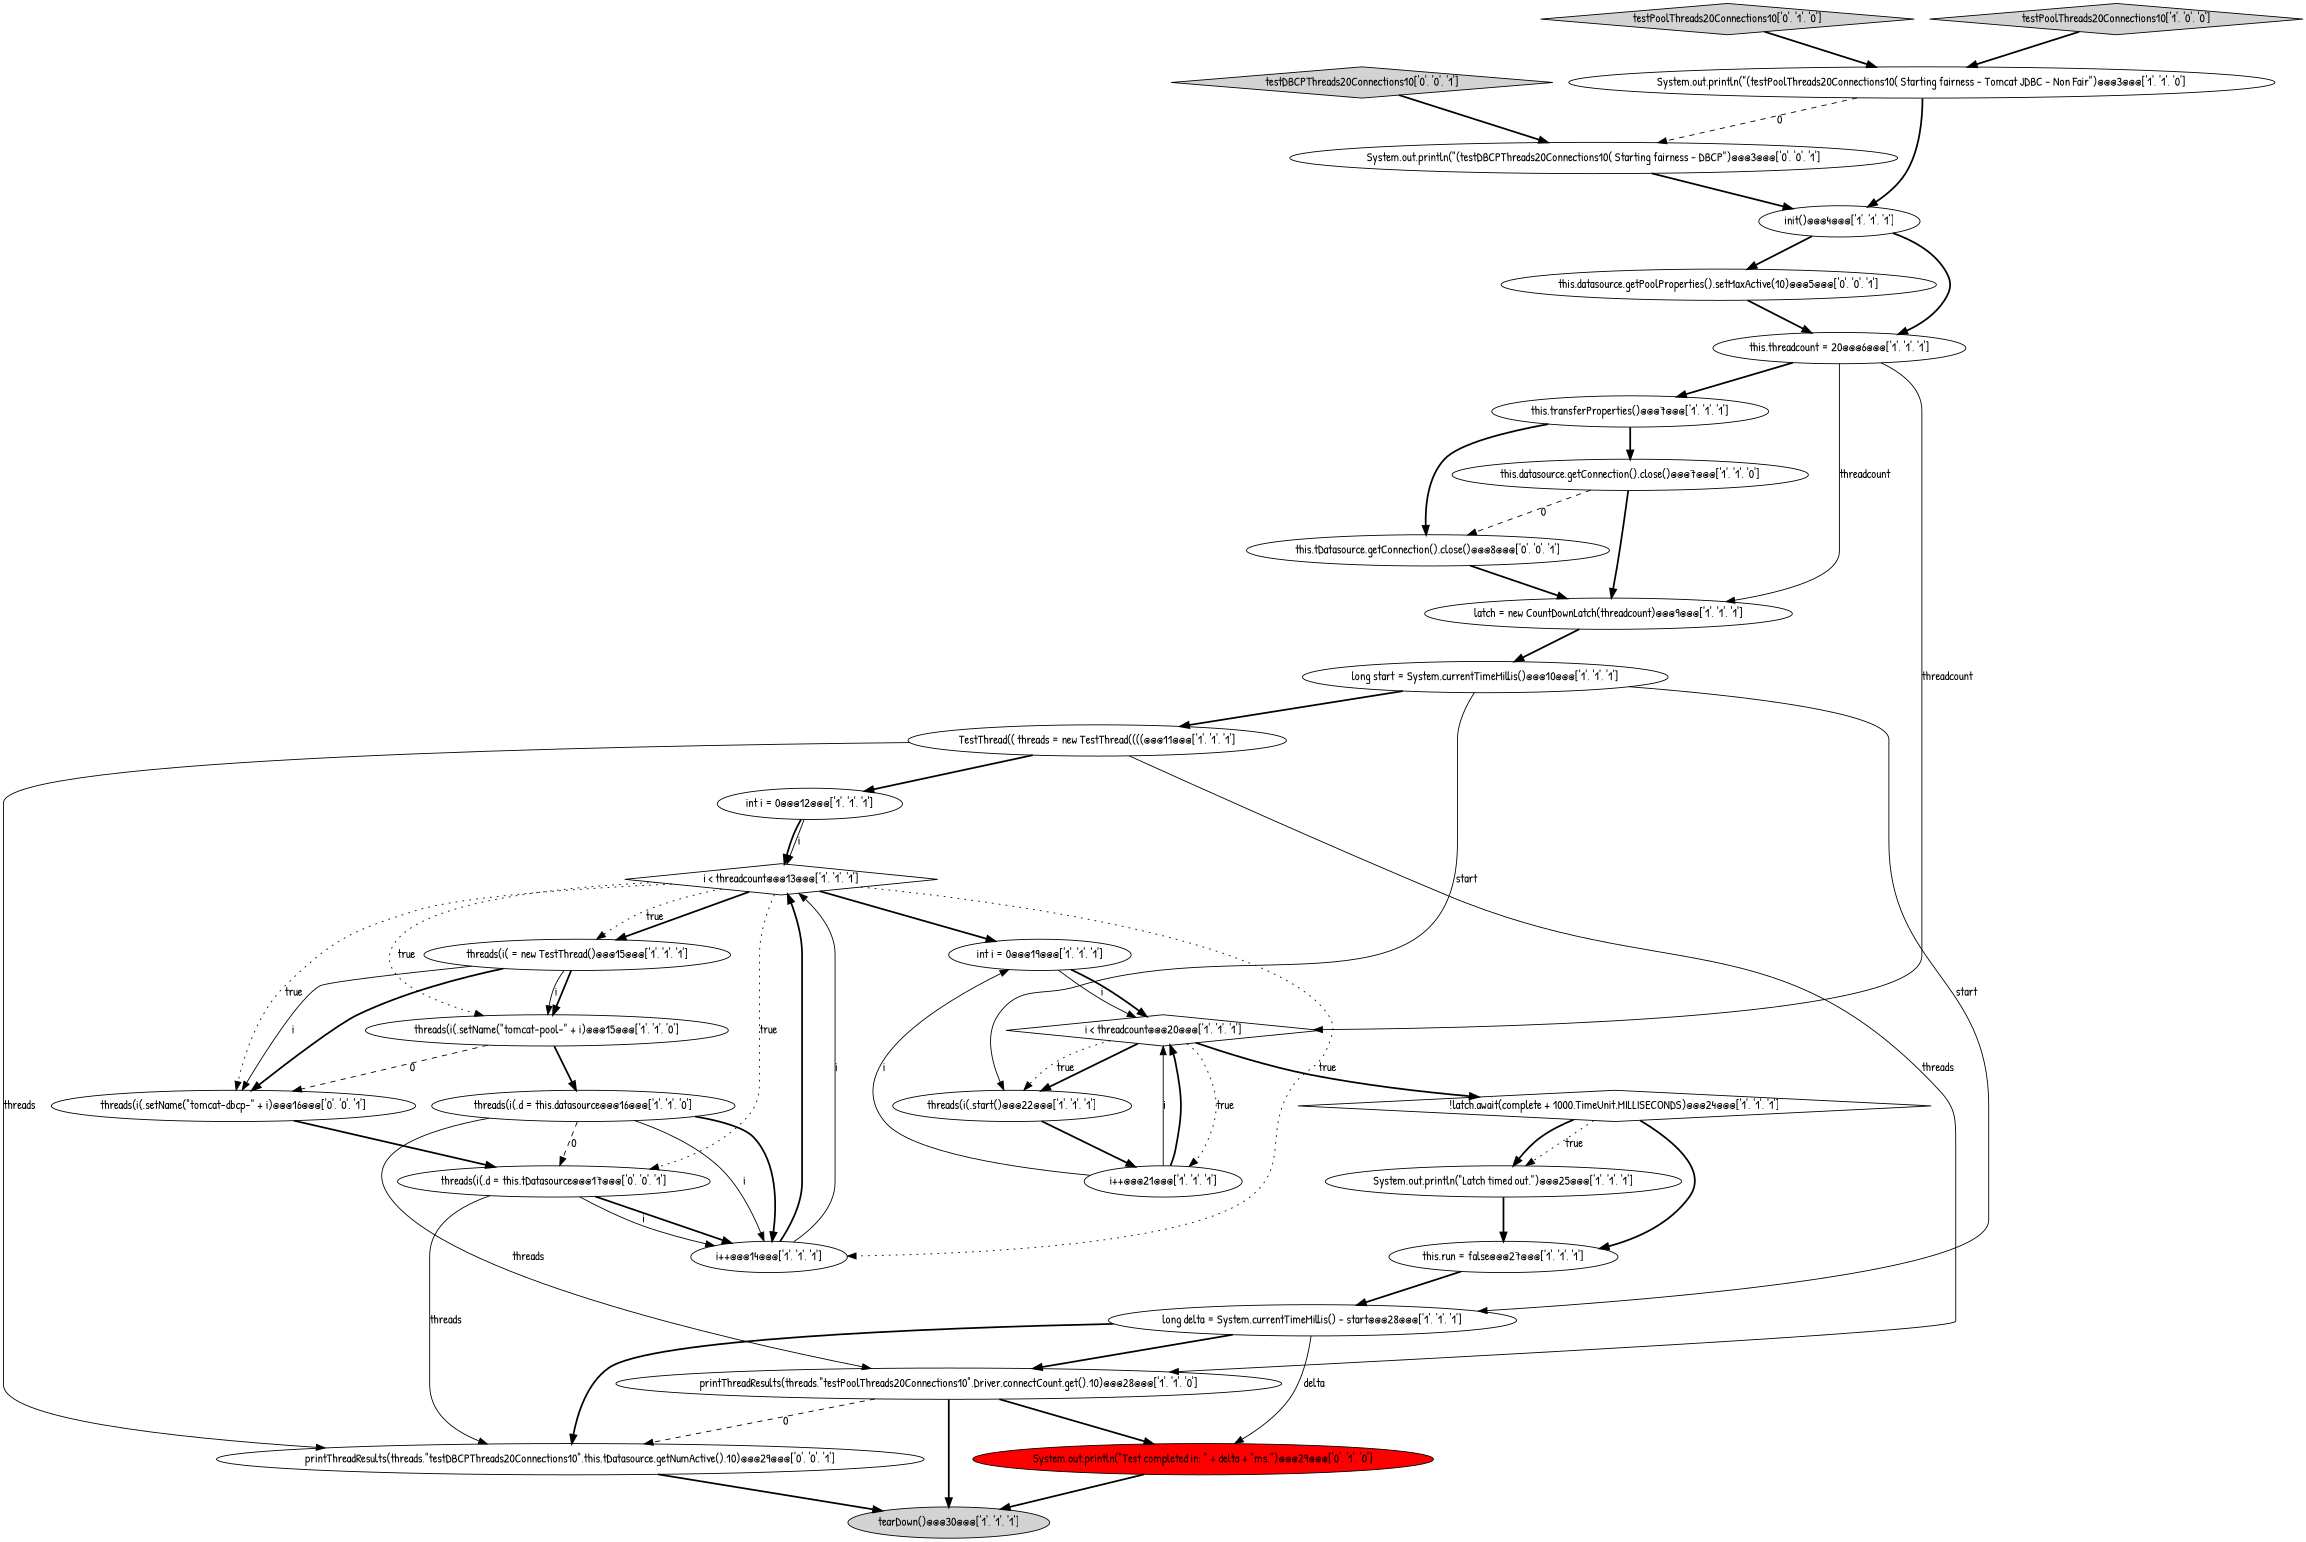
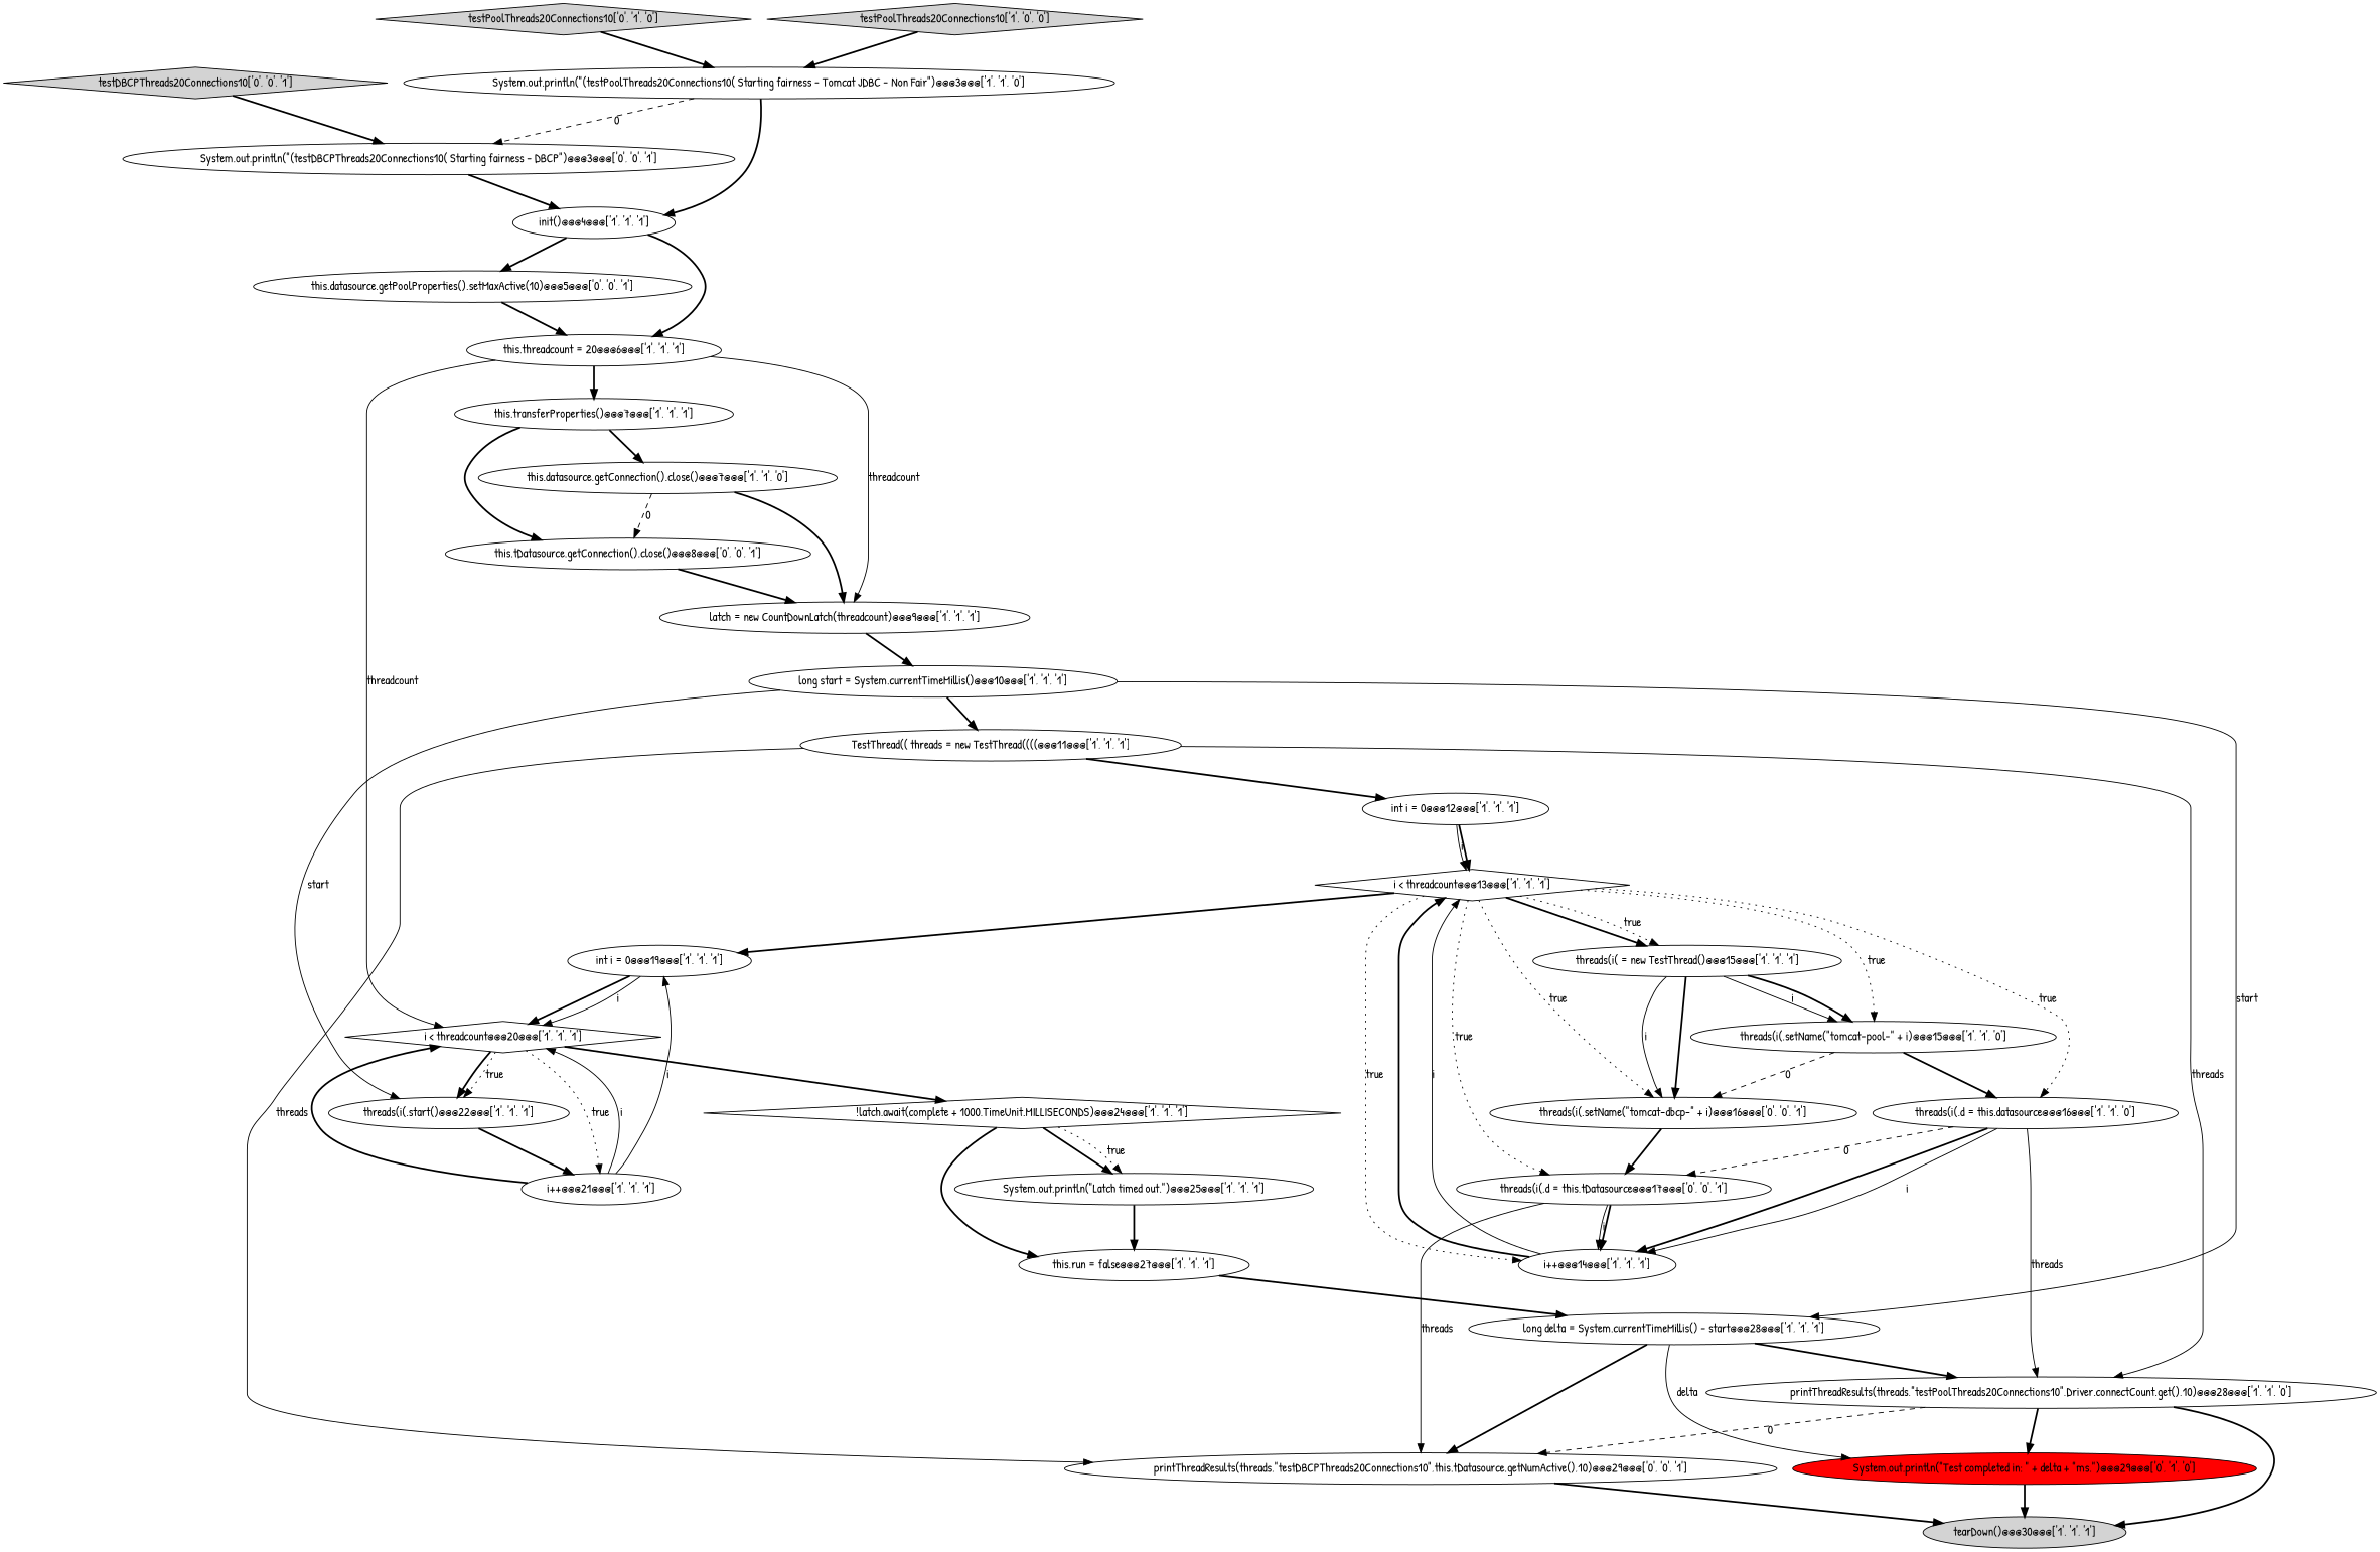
  digraph {
    fontname="Patrick Hand"
    node [fillcolor=white fontname="Patrick Hand" shape=ellipse style=filled]
    edge [fontname="Patrick Hand" style=bold]
    n1 [label="latch = new CountDownLatch(threadcount)@@@9@@@['1', '1', '1']"]
    n2 [label="long start = System.currentTimeMillis()@@@10@@@['1', '1', '1']"]
    n3 [label="TestThread(( threads = new TestThread((((@@@11@@@['1', '1', '1']"]
    n4 [label="long delta = System.currentTimeMillis() - start@@@28@@@['1', '1', '1']"]
    n5 [label="threads(i(.start()@@@22@@@['1', '1', '1']"]
    n6 [label="this.datasource.getPoolProperties().setMaxActive(10)@@@5@@@['0', '0', '1']"]
    n7 [label="this.threadcount = 20@@@6@@@['1', '1', '1']"]
    n8 [label="i < threadcount@@@20@@@['1', '1', '1']" shape=diamond]
    n9 [label="this.transferProperties()@@@7@@@['1', '1', '1']"]
    n10 [label="int i = 0@@@19@@@['1', '1', '1']"]
    n11 [label="i++@@@21@@@['1', '1', '1']"]
    n12 [label="!latch.await(complete + 1000,TimeUnit.MILLISECONDS)@@@24@@@['1', '1', '1']" shape=diamond]
    n13 [label="int i = 0@@@12@@@['1', '1', '1']"]
    n14 [label="printThreadResults(threads,\"testPoolThreads20Connections10\",Driver.connectCount.get(),10)@@@28@@@['1', '1', '0']"]
    n15 [label="printThreadResults(threads,\"testDBCPThreads20Connections10\",this.tDatasource.getNumActive(),10)@@@29@@@['0', '0', '1']"]
    n16 [label="i < threadcount@@@13@@@['1', '1', '1']" shape=diamond]
    n17 [fillcolor=lightgray label="tearDown()@@@30@@@['1', '1', '1']"]
    n18 [fillcolor=red label="System.out.println(\"Test completed in: \" + delta + \"ms.\")@@@29@@@['0', '1', '0']"]
    n19 [label="this.tDatasource.getConnection().close()@@@8@@@['0', '0', '1']"]
    n20 [label="threads(i(.setName(\"tomcat-pool-\" + i)@@@15@@@['1', '1', '0']"]
    n21 [label="threads(i(.d = this.datasource@@@16@@@['1', '1', '0']"]
    n22 [label="threads(i(.setName(\"tomcat-dbcp-\" + i)@@@16@@@['0', '0', '1']"]
    n23 [label="threads(i(.d = this.tDatasource@@@17@@@['0', '0', '1']"]
    n24 [label="i++@@@14@@@['1', '1', '1']"]
    n25 [label="threads(i( = new TestThread()@@@15@@@['1', '1', '1']"]
    n26 [label="this.datasource.getConnection().close()@@@7@@@['1', '1', '0']"]
    n27 [fillcolor=lightgray label="testDBCPThreads20Connections10['0', '0', '1']" shape=diamond]
    n28 [label="System.out.println(\"(testDBCPThreads20Connections10( Starting fairness - DBCP\")@@@3@@@['0', '0', '1']"]
    n29 [label="init()@@@4@@@['1', '1', '1']"]
    n30 [label="this.run = false@@@27@@@['1', '1', '1']"]
    n31 [label="System.out.println(\"Latch timed out.\")@@@25@@@['1', '1', '1']"]
    n32 [fillcolor=lightgray label="testPoolThreads20Connections10['0', '1', '0']" shape=diamond]
    n33 [label="System.out.println(\"(testPoolThreads20Connections10( Starting fairness - Tomcat JDBC - Non Fair\")@@@3@@@['1', '1', '0']"]
    n34 [fillcolor=lightgray label="testPoolThreads20Connections10['1', '0', '0']" shape=diamond]
    n1 -> n2
    n2 -> n3
    n2 -> n4 [label=start style=solid]
    n2 -> n5 [label=start style=solid]
    n3 -> n13
    n3 -> n14 [label=threads style=solid]
    n3 -> n15 [label=threads style=solid]
    n4 -> n14
    n4 -> n15
    n4 -> n18 [label=delta style=solid]
    n5 -> n11
    n6 -> n7
    n7 -> n1 [label=threadcount style=solid]
    n7 -> n8 [label=threadcount style=solid]
    n7 -> n9
    n8 -> n5
    n8 -> n5 [label=true style=dotted]
    n8 -> n11 [label=true style=dotted]
    n8 -> n12
    n9 -> n19
    n9 -> n26
    n10 -> n8
    n10 -> n8 [label=i style=solid]
    n11 -> n8 [label=i style=solid]
    n11 -> n8
    n11 -> n10 [label=i style=solid]
    n12 -> n30
    n12 -> n31
    n12 -> n31 [label=true style=dotted]
    n13 -> n16
    n13 -> n16 [label=i style=solid]
    n14 -> n15 [label=0 style=dashed]
    n14 -> n17
    n14 -> n18
    n15 -> n17
    n16 -> n10
    n16 -> n20 [label=true style=dotted]
+   n16 -> n21 [label=true style=dotted]
    n16 -> n22 [label=true style=dotted]
    n16 -> n23 [label=true style=dotted]
    n16 -> n24 [label=true style=dotted]
    n16 -> n25
    n16 -> n25 [label=true style=dotted]
    n18 -> n17
    n19 -> n1
    n20 -> n21
    n20 -> n22 [label=0 style=dashed]
    n21 -> n14 [label=threads style=solid]
    n21 -> n23 [label=0 style=dashed]
    n21 -> n24
    n21 -> n24 [label=i style=solid]
    n22 -> n23
    n23 -> n15 [label=threads style=solid]
    n23 -> n24
    n23 -> n24 [label=i style=solid]
    n24 -> n16
    n24 -> n16 [label=i style=solid]
    n25 -> n20 [label=i style=solid]
    n25 -> n20
    n25 -> n22 [label=i style=solid]
    n25 -> n22
    n26 -> n1
    n26 -> n19 [label=0 style=dashed]
    n27 -> n28
    n28 -> n29
    n29 -> n6
    n29 -> n7
    n30 -> n4
    n31 -> n30
    n32 -> n33
    n33 -> n28 [label=0 style=dashed]
    n33 -> n29
    n34 -> n33
  }
